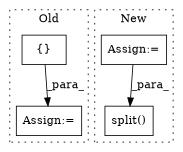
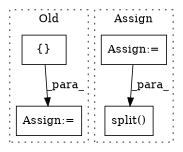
  digraph {
    node [a=68 l=3 shape=box]
    n1 [a=59 l="2,1" label="{}" s="2967,2967"]
    n2 [label="Assign:=" s=3356]
    n3 [a=75 l="12,8" label="split()" s="2740,2767"]
    n4 [label="Assign:=" s=2668]
    subgraph cluster_1 {
      label=Old
      style=dotted
      n1
      n2
    }
    subgraph cluster_2 {
-     label=New
+     label=Assign
      style=dotted
      n3
      n4
    }
    n1 -> n2 [label=_para_]
    n4 -> n3 [label=_para_]
  }
